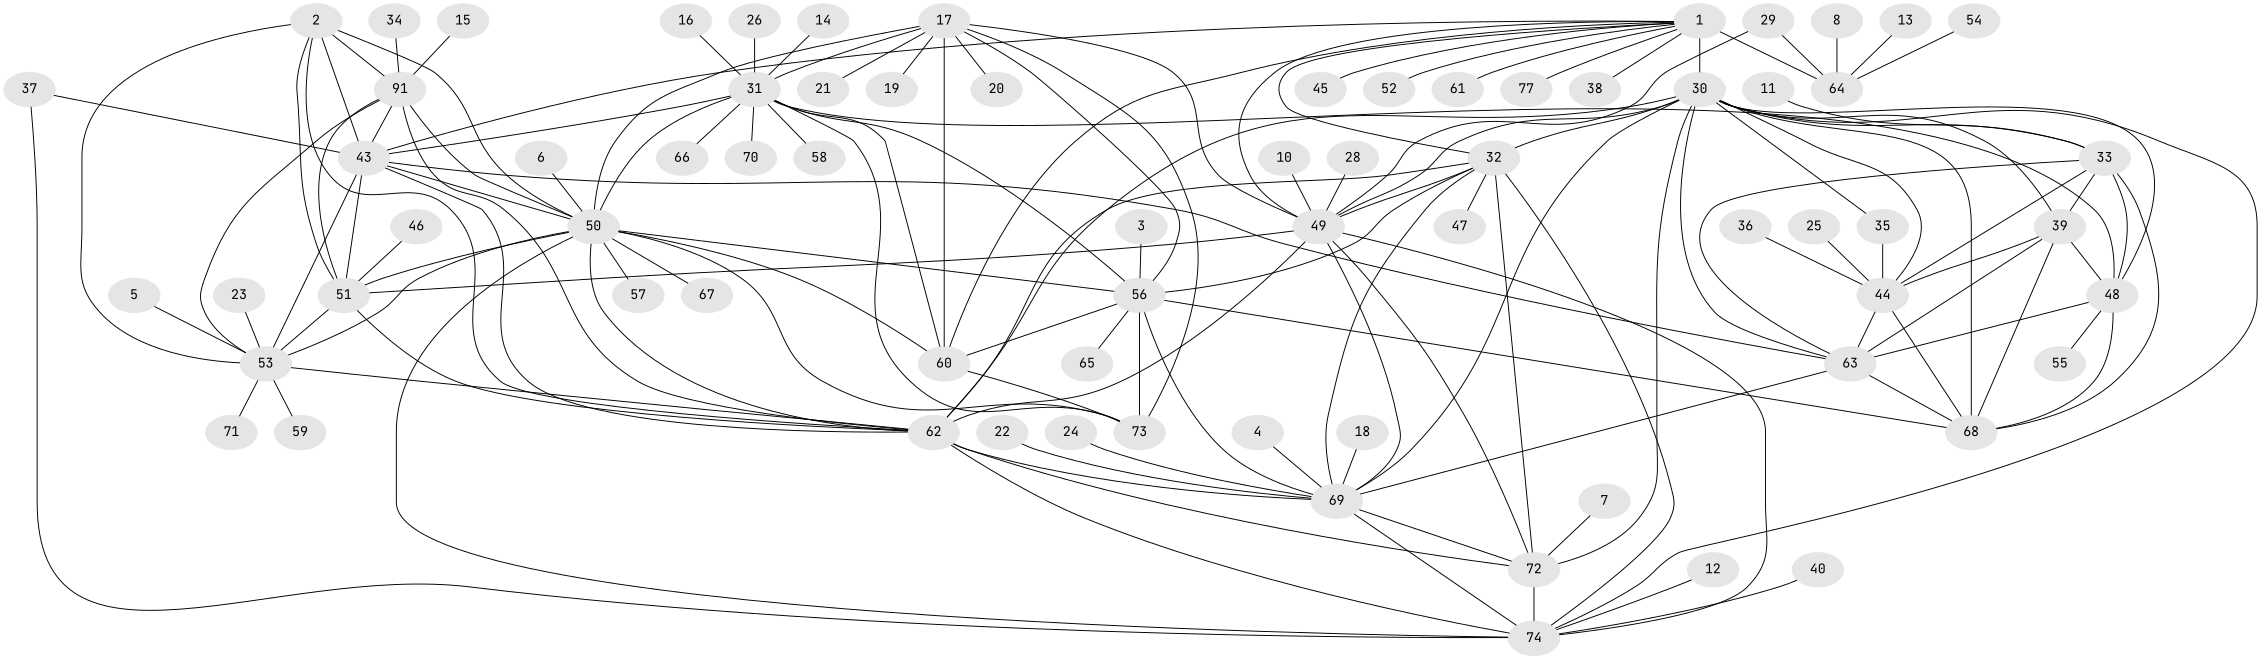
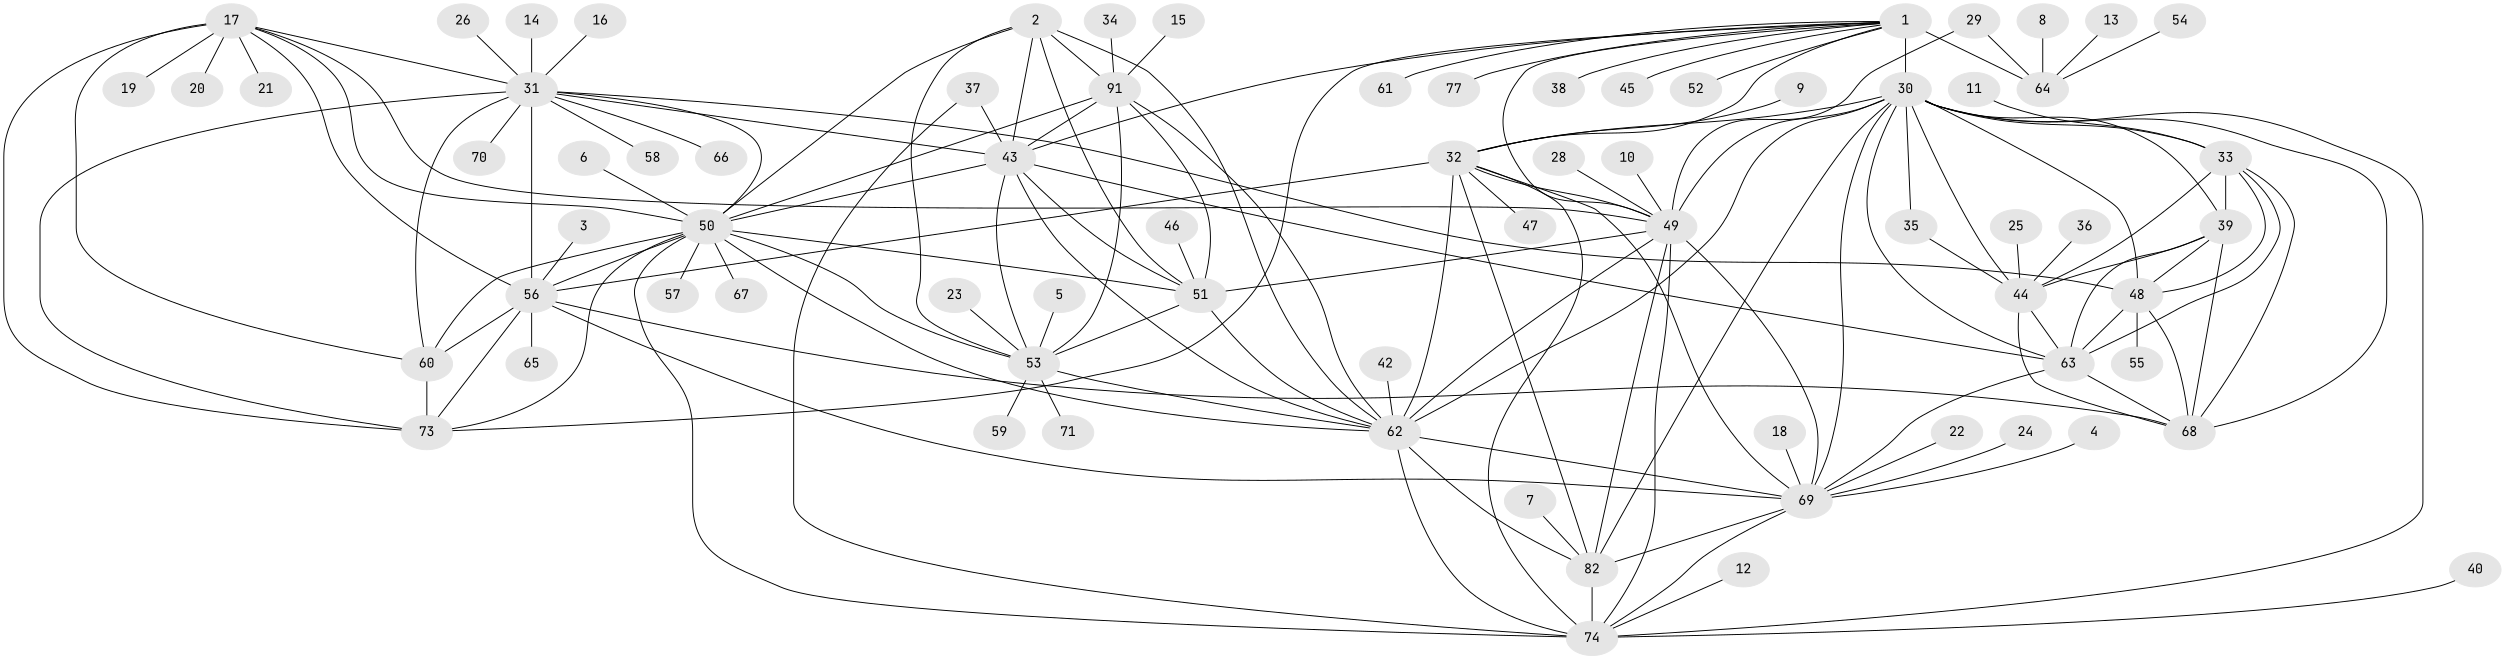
  graph {
    fontname="JetBrains Mono"
    node [color=gray90 fontname="JetBrains Mono" style=filled]
    edge [fontname="JetBrains Mono" weight=1.0]
    n1 [label=77]
    1
    30
    32
    38
    43
    45
    49
    52
    60
    61
    64
    62
    69
-   72
+   72 [label=82]
    33
    74
    44
    35
    39
    48
    63
    68
    56
    47
    50
    51
    53
    73
    2
    n31 [label=91]
    57
    67
    59
    71
    3
    65
    4
    5
    6
    7
    8
+   9
    10
    11
    12
    13
    14
    31
    58
    66
    70
    15
    16
    17
    19
    20
    21
    18
    22
    23
    24
    25
    26
    28
    29
    55
    34
    36
    37
    40
+   42
    46
    54
    1 -- n1
    1 -- 30
    1 -- 32
    1 -- 38
    1 -- 43
    1 -- 45
    1 -- 49 [weight=2.0]
    1 -- 52
-   1 -- 60
+   1 -- 73
    1 -- 61
    1 -- 64 [weight=12.0]
    30 -- 32
    30 -- 49
    30 -- 62
    30 -- 69
    30 -- 72
    30 -- 33
    30 -- 74
    30 -- 44
    30 -- 35
    30 -- 39
    30 -- 48 [weight=2.0]
    30 -- 63
    30 -- 68
    32 -- 49
    32 -- 62
    32 -- 69
    32 -- 72
    32 -- 74
    32 -- 56
    32 -- 47
    43 -- 62
    43 -- 63
    43 -- 50
    43 -- 51
    43 -- 53
    49 -- 62
    49 -- 69
    49 -- 72
    49 -- 74
    49 -- 51
    60 -- 73 [weight=2.0]
    62 -- 69
    62 -- 72
    62 -- 74 [weight=2.0]
    69 -- 72
    69 -- 74
    72 -- 74
    33 -- 44
    33 -- 39
    33 -- 48
    33 -- 63
    33 -- 68
    44 -- 63
    44 -- 68
    35 -- 44
    39 -- 44
    39 -- 48
    39 -- 63
    39 -- 68
    48 -- 63
    48 -- 68
    48 -- 55
    63 -- 69
    63 -- 68
    56 -- 60 [weight=2.0]
    56 -- 69
    56 -- 68
    56 -- 73
    56 -- 65
    50 -- 60 [weight=2.0]
    50 -- 62
    50 -- 74
    50 -- 56
    50 -- 51
    50 -- 53
    50 -- 73
    50 -- 57
    50 -- 67
    51 -- 62
    51 -- 53
    53 -- 62
    53 -- 59
    53 -- 71
    2 -- 43
    2 -- 62
    2 -- 50
    2 -- 51
    2 -- 53
    2 -- n31
    n31 -- 43
    n31 -- 62
    n31 -- 50
    n31 -- 51
    n31 -- 53
    3 -- 56
    4 -- 69
    5 -- 53
    6 -- 50
    7 -- 72
    8 -- 64
+   9 -- 32
    10 -- 49
    11 -- 33
    12 -- 74
    13 -- 64
    14 -- 31
    31 -- 43
    31 -- 60 [weight=2.0]
    31 -- 48
    31 -- 56
    31 -- 50
    31 -- 73
    31 -- 58
    31 -- 66
    31 -- 70
    15 -- n31
    16 -- 31
    17 -- 49
    17 -- 60 [weight=2.0]
    17 -- 56
    17 -- 50
    17 -- 73
    17 -- 31
    17 -- 19
    17 -- 20
    17 -- 21
    18 -- 69
    22 -- 69
    23 -- 53
    24 -- 69
    25 -- 44
    26 -- 31
    28 -- 49
    29 -- 49
    29 -- 64
    34 -- n31
    36 -- 44
    37 -- 43
    37 -- 74
    40 -- 74
+   42 -- 62
    46 -- 51
    54 -- 64
  }
